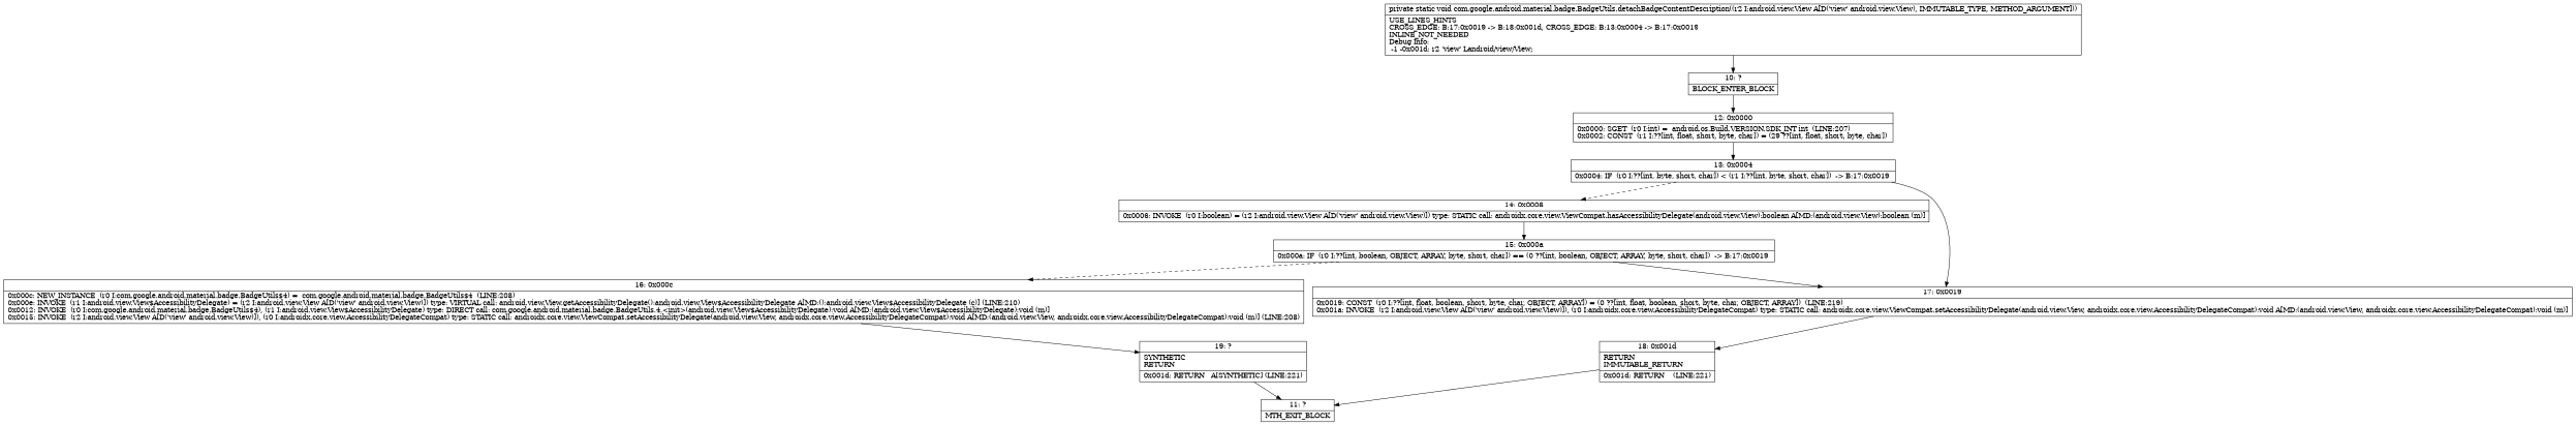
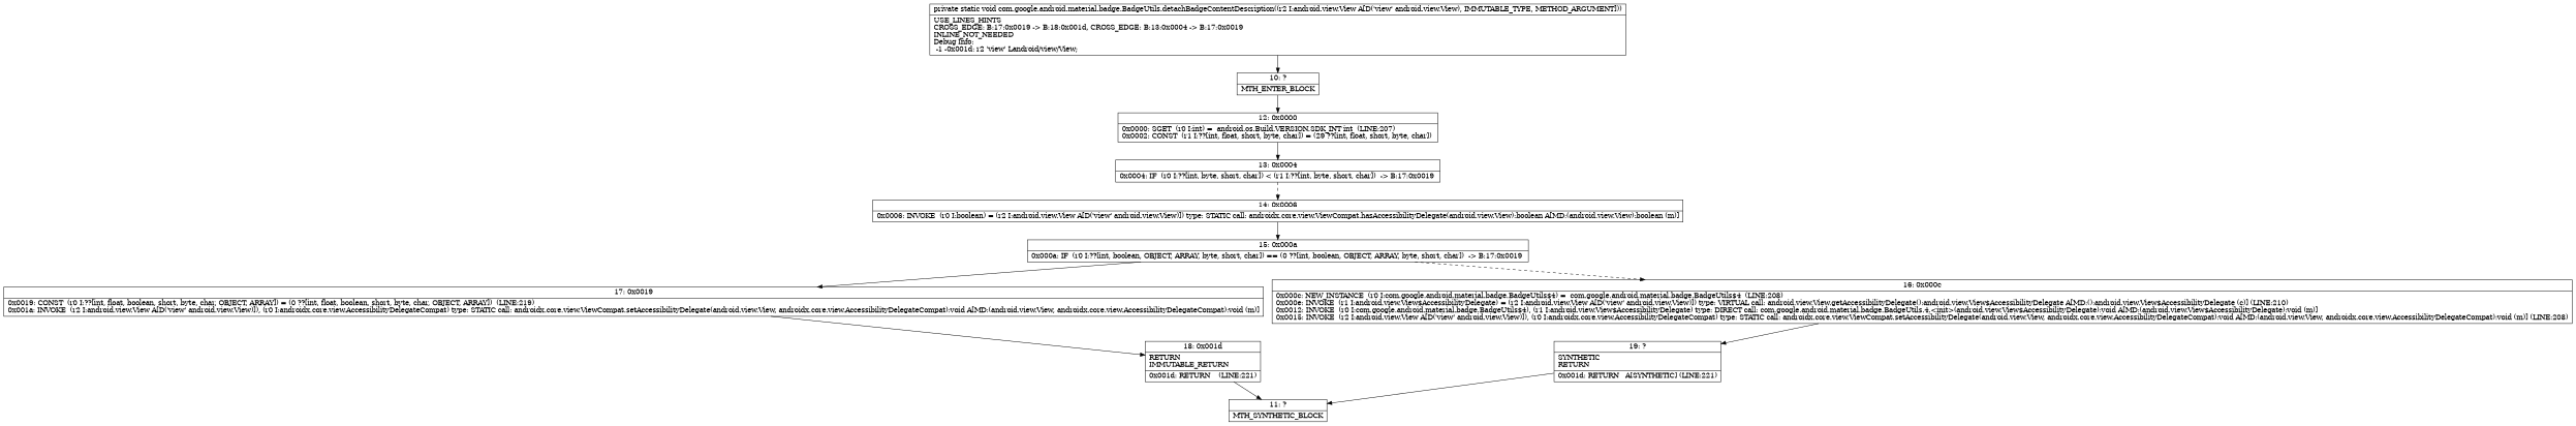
  digraph {
    node [shape=record]
-   n1 [label="{10\:\ ?|BLOCK_ENTER_BLOCK\l}"]
+   n1 [label="{10\:\ ?|MTH_ENTER_BLOCK\l}"]
    n2 [label="{12\:\ 0x0000|0x0000: SGET  (r0 I:int) =  android.os.Build.VERSION.SDK_INT int  (LINE:207)\l0x0002: CONST  (r1 I:??[int, float, short, byte, char]) = (29 ??[int, float, short, byte, char]) \l}"]
    n3 [label="{13\:\ 0x0004|0x0004: IF  (r0 I:??[int, byte, short, char]) \< (r1 I:??[int, byte, short, char])  \-\> B:17:0x0019 \l}"]
    n4 [label="{14\:\ 0x0006|0x0006: INVOKE  (r0 I:boolean) = (r2 I:android.view.View A[D('view' android.view.View)]) type: STATIC call: androidx.core.view.ViewCompat.hasAccessibilityDelegate(android.view.View):boolean A[MD:(android.view.View):boolean (m)]\l}"]
    n5 [label="{17\:\ 0x0019|0x0019: CONST  (r0 I:??[int, float, boolean, short, byte, char, OBJECT, ARRAY]) = (0 ??[int, float, boolean, short, byte, char, OBJECT, ARRAY])  (LINE:219)\l0x001a: INVOKE  (r2 I:android.view.View A[D('view' android.view.View)]), (r0 I:androidx.core.view.AccessibilityDelegateCompat) type: STATIC call: androidx.core.view.ViewCompat.setAccessibilityDelegate(android.view.View, androidx.core.view.AccessibilityDelegateCompat):void A[MD:(android.view.View, androidx.core.view.AccessibilityDelegateCompat):void (m)]\l}"]
    n6 [label="{15\:\ 0x000a|0x000a: IF  (r0 I:??[int, boolean, OBJECT, ARRAY, byte, short, char]) == (0 ??[int, boolean, OBJECT, ARRAY, byte, short, char])  \-\> B:17:0x0019 \l}"]
    n7 [label="{18\:\ 0x001d|RETURN\lIMMUTABLE_RETURN\l|0x001d: RETURN    (LINE:221)\l}"]
    n8 [label="{16\:\ 0x000c|0x000c: NEW_INSTANCE  (r0 I:com.google.android.material.badge.BadgeUtils$4) =  com.google.android.material.badge.BadgeUtils$4  (LINE:208)\l0x000e: INVOKE  (r1 I:android.view.View$AccessibilityDelegate) = (r2 I:android.view.View A[D('view' android.view.View)]) type: VIRTUAL call: android.view.View.getAccessibilityDelegate():android.view.View$AccessibilityDelegate A[MD:():android.view.View$AccessibilityDelegate (c)] (LINE:210)\l0x0012: INVOKE  (r0 I:com.google.android.material.badge.BadgeUtils$4), (r1 I:android.view.View$AccessibilityDelegate) type: DIRECT call: com.google.android.material.badge.BadgeUtils.4.\<init\>(android.view.View$AccessibilityDelegate):void A[MD:(android.view.View$AccessibilityDelegate):void (m)]\l0x0015: INVOKE  (r2 I:android.view.View A[D('view' android.view.View)]), (r0 I:androidx.core.view.AccessibilityDelegateCompat) type: STATIC call: androidx.core.view.ViewCompat.setAccessibilityDelegate(android.view.View, androidx.core.view.AccessibilityDelegateCompat):void A[MD:(android.view.View, androidx.core.view.AccessibilityDelegateCompat):void (m)] (LINE:208)\l}"]
    n9 [label="{19\:\ ?|SYNTHETIC\lRETURN\l|0x001d: RETURN   A[SYNTHETIC] (LINE:221)\l}"]
-   n10 [label="{11\:\ ?|MTH_EXIT_BLOCK\l}"]
+   n10 [label="{11\:\ ?|MTH_SYNTHETIC_BLOCK\l}"]
    n11 [label="{private static void com.google.android.material.badge.BadgeUtils.detachBadgeContentDescription((r2 I:android.view.View A[D('view' android.view.View), IMMUTABLE_TYPE, METHOD_ARGUMENT]))  | USE_LINES_HINTS\lCROSS_EDGE: B:17:0x0019 \-\> B:18:0x001d, CROSS_EDGE: B:13:0x0004 \-\> B:17:0x0019\lINLINE_NOT_NEEDED\lDebug Info:\l  \-1 \-0x001d: r2 'view' Landroid\/view\/View;\l}"]
    n1 -> n2
    n2 -> n3
    n3 -> n4 [style=dashed]
-   n3 -> n5
    n4 -> n6
    n5 -> n7
    n6 -> n5
    n6 -> n8 [style=dashed]
    n7 -> n10
    n8 -> n9
    n9 -> n10
    n11 -> n1
  }
